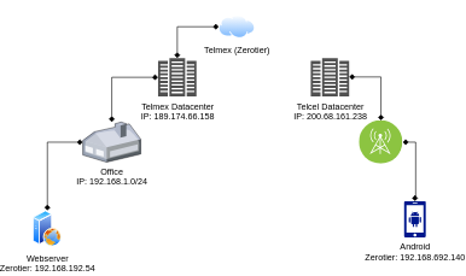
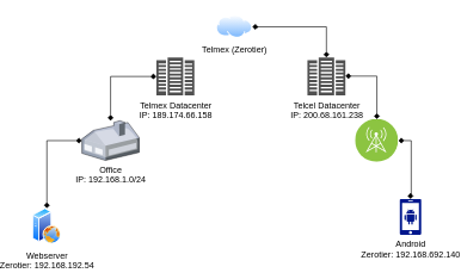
  <mxCell id="0" />
  <mxCell id="1" parent="0" />
- <mxCell id="2" style="edgeStyle=orthogonalEdgeStyle;rounded=0;orthogonalLoop=1;jettySize=auto;html=1;exitX=0;exitY=0.5;exitDx=0;exitDy=0;fontSize=12;strokeColor=default;endArrow=diamond;endFill=1;startArrow=diamond;startFill=1;" parent="1" source="3" target="5" edge="1"><mxGeometry relative="1" as="geometry" /></mxCell>
  <mxCell id="3" value="Telmex (Zerotier)" style="image;aspect=fixed;perimeter=ellipsePerimeter;html=1;align=center;shadow=0;dashed=0;spacingTop=3;image=img/lib/active_directory/internet_cloud.svg;" parent="1" vertex="1"><mxGeometry x="277" y="20.75" width="50" height="31.5" as="geometry" /></mxCell>
  <mxCell id="4" style="edgeStyle=orthogonalEdgeStyle;rounded=0;orthogonalLoop=1;jettySize=auto;html=1;fontSize=12;strokeColor=default;endArrow=diamond;endFill=1;startArrow=diamond;startFill=1;" parent="1" source="5" target="7" edge="1"><mxGeometry relative="1" as="geometry" /></mxCell>
  <mxCell id="5" value="Telmex Datacenter&lt;div&gt;IP: 189.174.66.158&lt;/div&gt;" style="sketch=0;pointerEvents=1;shadow=0;dashed=0;html=1;strokeColor=none;fillColor=#505050;labelPosition=center;verticalLabelPosition=bottom;verticalAlign=top;outlineConnect=0;align=center;shape=mxgraph.office.servers.datacenter;" parent="1" vertex="1"><mxGeometry x="193" y="80" width="53" height="53" as="geometry" /></mxCell>
  <mxCell id="6" style="edgeStyle=orthogonalEdgeStyle;rounded=0;orthogonalLoop=1;jettySize=auto;html=1;entryX=0.5;entryY=0;entryDx=0;entryDy=0;fontSize=12;strokeColor=default;endArrow=diamond;endFill=1;startArrow=diamond;startFill=1;" parent="1" source="7" target="8" edge="1"><mxGeometry relative="1" as="geometry" /></mxCell>
  <mxCell id="7" value="Office&lt;div&gt;IP: 192.168.1.0/24&lt;/div&gt;" style="verticalLabelPosition=bottom;sketch=0;aspect=fixed;html=1;verticalAlign=top;strokeColor=none;align=center;outlineConnect=0;shape=mxgraph.citrix.home_office;" parent="1" vertex="1"><mxGeometry x="89" y="168.5" width="80" height="55.5" as="geometry" /></mxCell>
  <mxCell id="8" value="Webserver&lt;div&gt;Zerotier: 192.168.192.54&lt;/div&gt;" style="image;aspect=fixed;perimeter=ellipsePerimeter;html=1;align=center;shadow=0;dashed=0;spacingTop=3;image=img/lib/active_directory/web_server.svg;" parent="1" vertex="1"><mxGeometry x="20" y="291" width="40" height="50" as="geometry" /></mxCell>
  <mxCell id="9" style="edgeStyle=orthogonalEdgeStyle;rounded=0;orthogonalLoop=1;jettySize=auto;html=1;entryX=1;entryY=0.5;entryDx=0;entryDy=0;fontSize=12;strokeColor=default;endArrow=diamond;endFill=1;startArrow=diamond;startFill=1;exitX=0.5;exitY=0;exitDx=0;exitDy=0;exitPerimeter=0;" parent="1" source="10" target="14" edge="1"><mxGeometry relative="1" as="geometry"><Array as="points"><mxPoint x="548" y="272" /><mxPoint x="549" y="272" /><mxPoint x="549" y="196" /></Array></mxGeometry></mxCell>
  <mxCell id="10" value="Android&lt;div&gt;Zerotier: 192.168.692.140&lt;/div&gt;" style="sketch=0;aspect=fixed;pointerEvents=1;shadow=0;dashed=0;html=1;strokeColor=none;labelPosition=center;verticalLabelPosition=bottom;verticalAlign=top;align=center;fillColor=#00188D;shape=mxgraph.mscae.enterprise.android_phone" parent="1" vertex="1"><mxGeometry x="533" y="278" width="30" height="50" as="geometry" /></mxCell>
+ <mxCell id="11" style="edgeStyle=orthogonalEdgeStyle;rounded=0;orthogonalLoop=1;jettySize=auto;html=1;entryX=1;entryY=0.5;entryDx=0;entryDy=0;fontSize=12;strokeColor=default;endArrow=diamond;endFill=1;startArrow=diamond;startFill=1;" parent="1" source="12" target="3" edge="1"><mxGeometry relative="1" as="geometry"><Array as="points"><mxPoint x="431" y="37" /><mxPoint x="331" y="37" /></Array></mxGeometry></mxCell>
  <mxCell id="12" value="Telcel Datacenter&lt;div&gt;IP: 200.68.161.238&lt;/div&gt;" style="sketch=0;pointerEvents=1;shadow=0;dashed=0;html=1;strokeColor=none;fillColor=#505050;labelPosition=center;verticalLabelPosition=bottom;verticalAlign=top;outlineConnect=0;align=center;shape=mxgraph.office.servers.datacenter;" parent="1" vertex="1"><mxGeometry x="404" y="80" width="53" height="53" as="geometry" /></mxCell>
  <mxCell id="13" style="edgeStyle=orthogonalEdgeStyle;rounded=0;orthogonalLoop=1;jettySize=auto;html=1;exitX=0.5;exitY=0;exitDx=0;exitDy=0;fontSize=12;strokeColor=default;endArrow=diamond;endFill=1;startArrow=diamond;startFill=1;" parent="1" source="14" target="12" edge="1"><mxGeometry relative="1" as="geometry"><Array as="points"><mxPoint x="501" y="106" /></Array></mxGeometry></mxCell>
  <mxCell id="14" value="" style="image;aspect=fixed;perimeter=ellipsePerimeter;html=1;align=center;shadow=0;dashed=0;fontColor=#4277BB;labelBackgroundColor=default;fontSize=12;spacingTop=3;image=img/lib/ibm/infrastructure/mobile_provider_network.svg;" parent="1" vertex="1"><mxGeometry x="471" y="166.25" width="60" height="60" as="geometry" /></mxCell>
